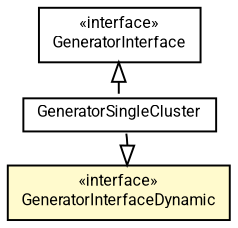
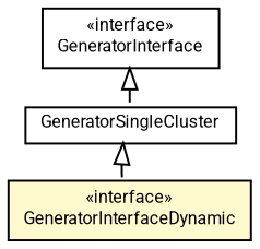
  digraph {
    nodesep=0.15
    rankdir=TB
    ranksep=0.25
    node [fontcolor=black fontname=Roboto fontsize=8 margin=0 shape=plaintext]
    edge [arrowtail=empty color=black dir=back fontname=Roboto fontsize=7 labelfontname=Roboto labelfontsize=7 style=dashed weight=9]
    n1 [height=0 label=<<table title="de.lmu.ifi.dbs.elki.data.synthetic.bymodel.GeneratorSingleCluster" border="0" cellborder="1" cellspacing="0" cellpadding="2" href="GeneratorSingleCluster.html" target="_parent"> 		<tr><td><table border="0" cellspacing="0" cellpadding="1"> 		<tr><td align="center" balign="center"> <font face="Roboto">GeneratorSingleCluster</font> </td></tr> 		</table></td></tr> 		</table>> width=0]
    n2 [height=0 label=<<table title="de.lmu.ifi.dbs.elki.data.synthetic.bymodel.GeneratorInterfaceDynamic" border="0" cellborder="1" cellspacing="0" cellpadding="2" bgcolor="lemonChiffon" href="GeneratorInterfaceDynamic.html" target="_parent"> 		<tr><td><table border="0" cellspacing="0" cellpadding="1"> 		<tr><td align="center" balign="center"> &#171;interface&#187; </td></tr> 		<tr><td align="center" balign="center"> <font face="Roboto">GeneratorInterfaceDynamic</font> </td></tr> 		</table></td></tr> 		</table>> width=0]
    n3 [height=0 label=<<table title="de.lmu.ifi.dbs.elki.data.synthetic.bymodel.GeneratorInterface" border="0" cellborder="1" cellspacing="0" cellpadding="2" href="GeneratorInterface.html" target="_parent"> 		<tr><td><table border="0" cellspacing="0" cellpadding="1"> 		<tr><td align="center" balign="center"> &#171;interface&#187; </td></tr> 		<tr><td align="center" balign="center"> <font face="Roboto">GeneratorInterface</font> </td></tr> 		</table></td></tr> 		</table>> width=0]
-   n2 -> n1
+   n1 -> n2
    n3 -> n1
  }
